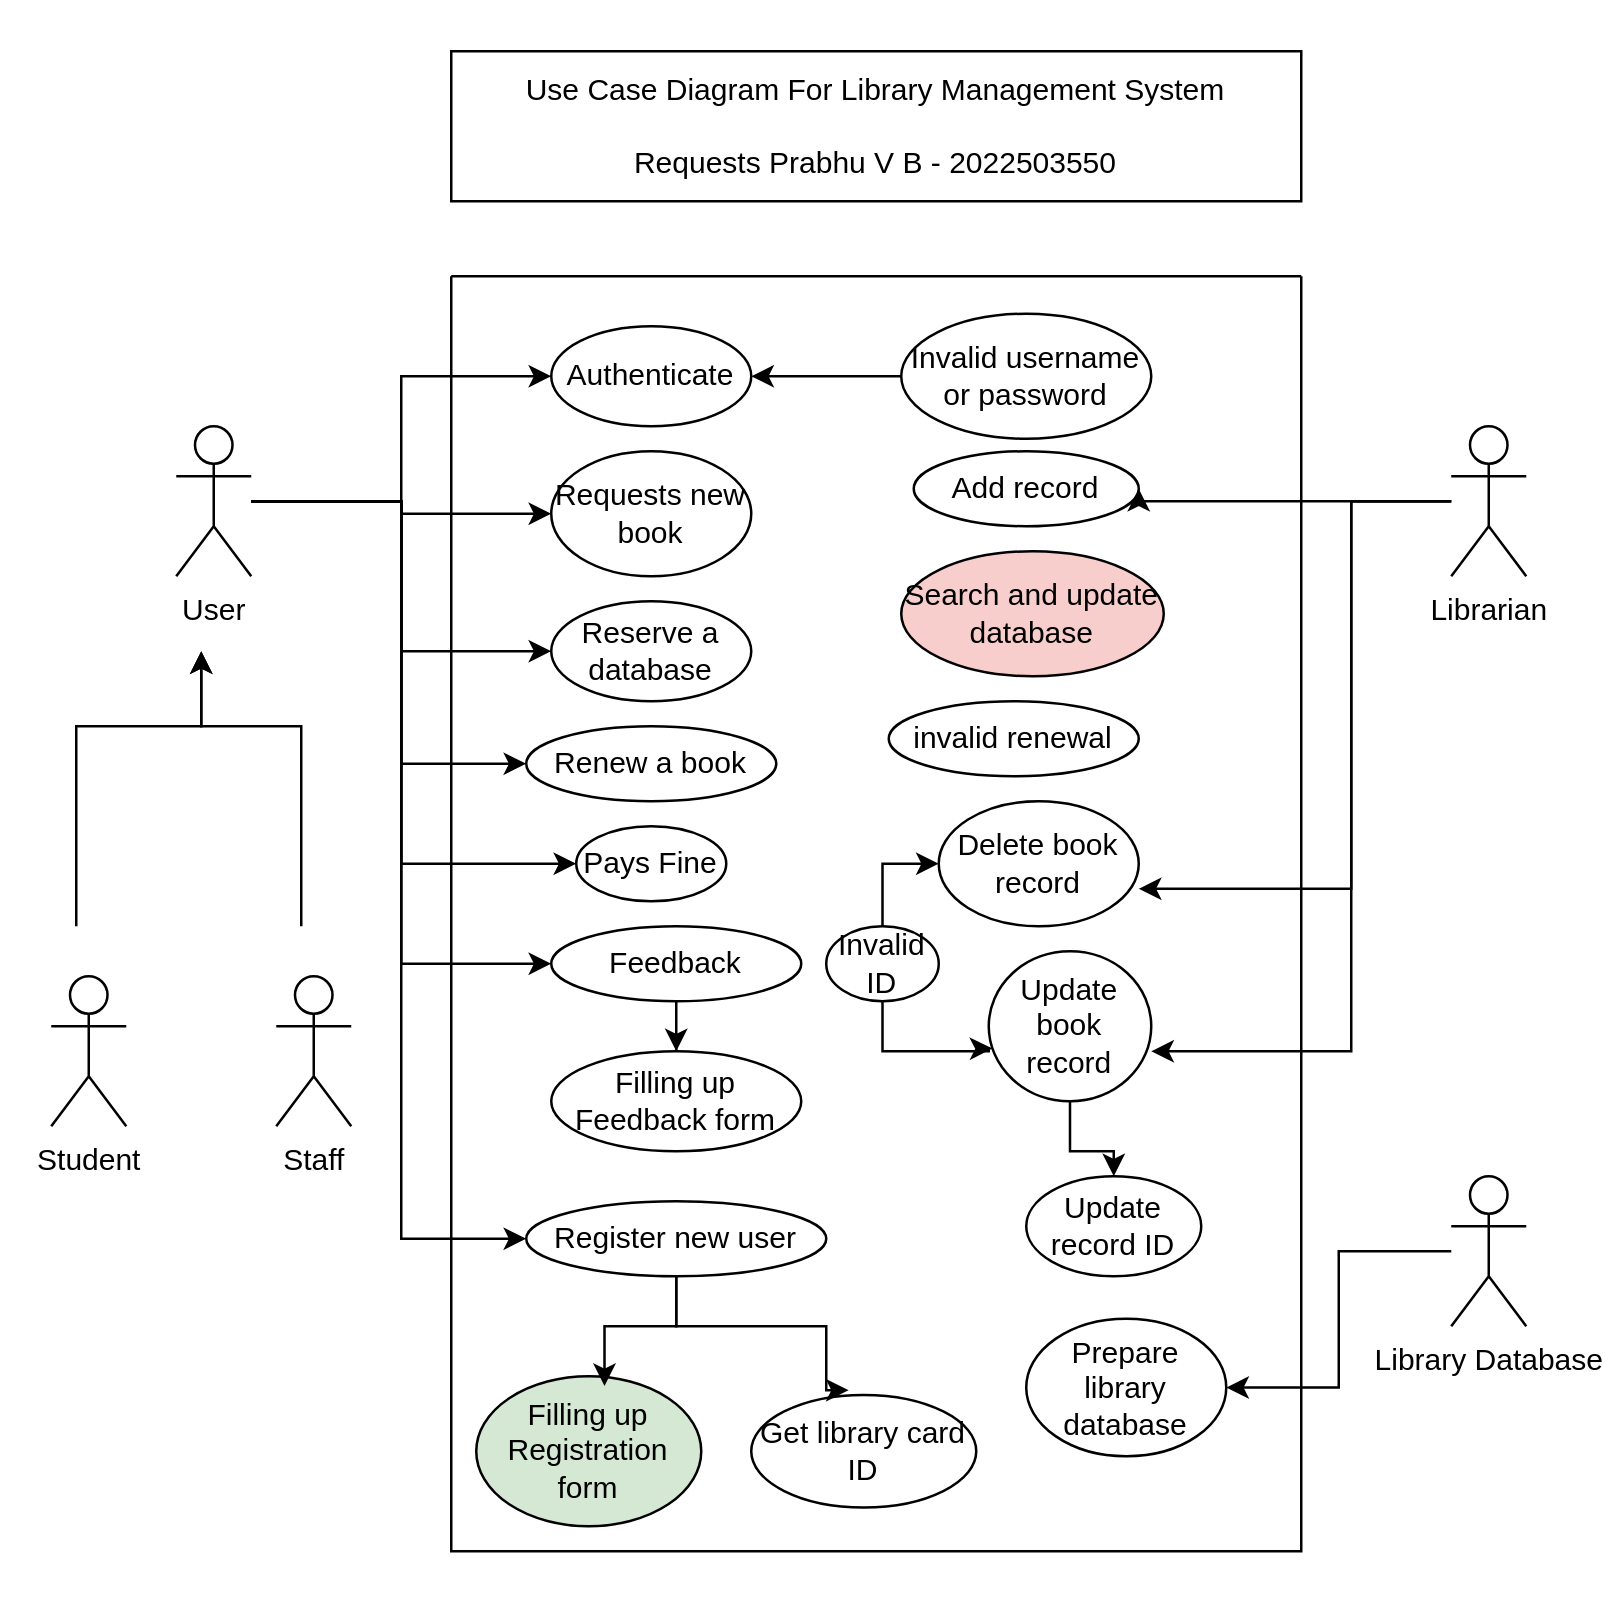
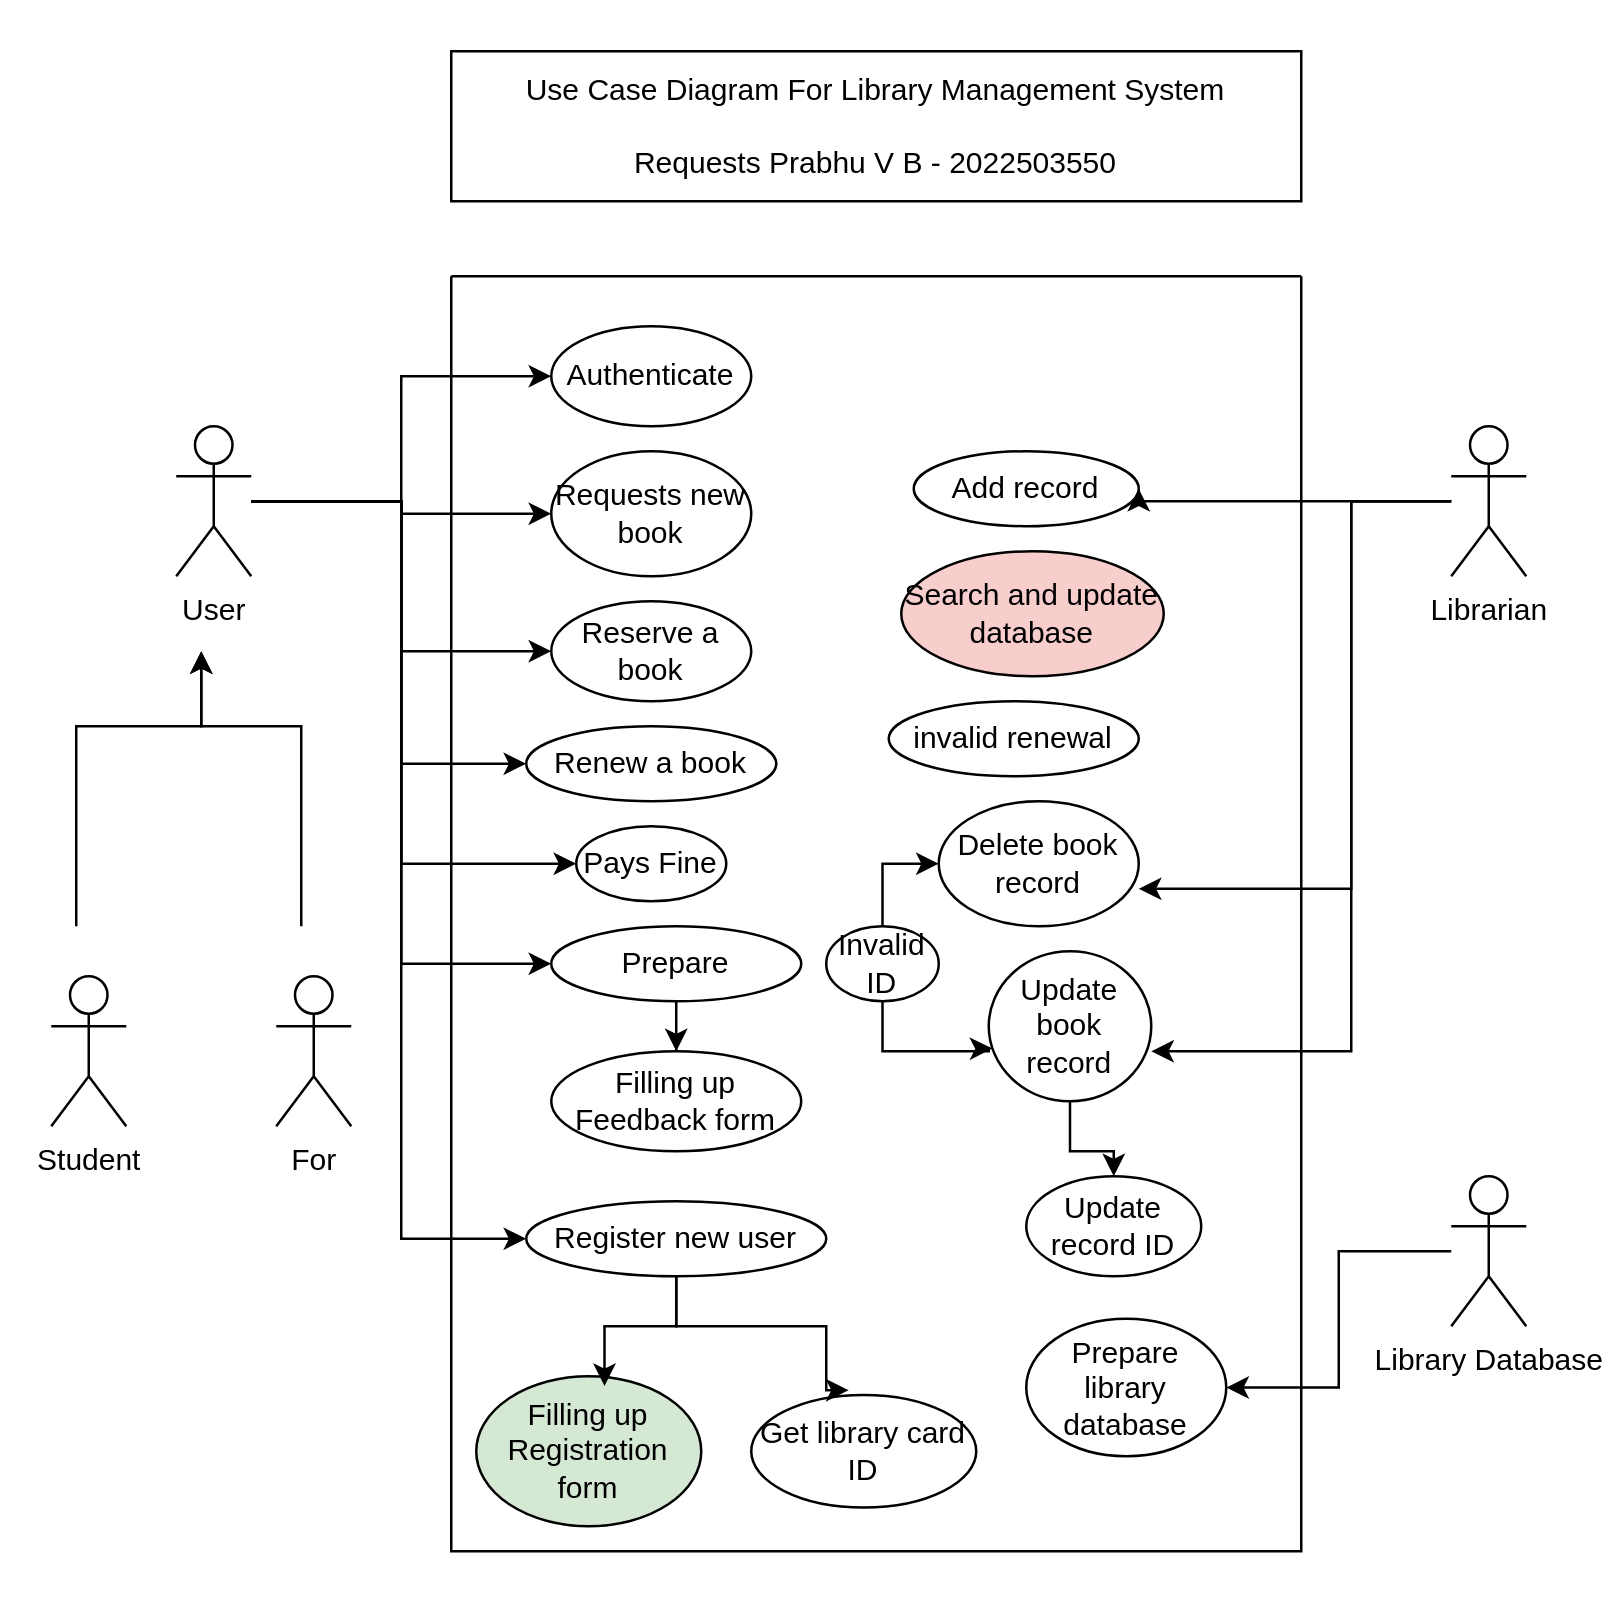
  <mxCell id="0" />
  <mxCell id="1" parent="0" />
  <mxCell id="2" value="" style="swimlane;startSize=0;" vertex="1" parent="1"><mxGeometry x="180" y="110" width="340" height="510" as="geometry" /></mxCell>
  <mxCell id="3" value="Authenticate" style="ellipse;whiteSpace=wrap;html=1;" vertex="1" parent="2"><mxGeometry x="40" y="20" width="80" height="40" as="geometry" /></mxCell>
  <mxCell id="4" value="Filling up Registration form" style="ellipse;whiteSpace=wrap;html=1;fillColor=#d5e8d4;" vertex="1" parent="2"><mxGeometry x="10" y="440" width="90" height="60" as="geometry" /></mxCell>
  <mxCell id="5" value="" style="edgeStyle=orthogonalEdgeStyle;rounded=0;orthogonalLoop=1;jettySize=auto;html=1;" edge="1" parent="2" source="6" target="13"><mxGeometry relative="1" as="geometry" /></mxCell>
- <mxCell id="6" value="Feedback" style="ellipse;whiteSpace=wrap;html=1;" vertex="1" parent="2"><mxGeometry x="40" y="260" width="100" height="30" as="geometry" /></mxCell>
+ <mxCell id="6" value="Prepare" style="ellipse;whiteSpace=wrap;html=1;" vertex="1" parent="2"><mxGeometry x="40" y="260" width="100" height="30" as="geometry" /></mxCell>
  <mxCell id="7" value="Pays Fine" style="ellipse;whiteSpace=wrap;html=1;" vertex="1" parent="2"><mxGeometry x="50" y="220" width="60" height="30" as="geometry" /></mxCell>
  <mxCell id="8" value="Renew a book" style="ellipse;whiteSpace=wrap;html=1;" vertex="1" parent="2"><mxGeometry x="30" y="180" width="100" height="30" as="geometry" /></mxCell>
  <mxCell id="9" value="Requests new book" style="ellipse;whiteSpace=wrap;html=1;" vertex="1" parent="2"><mxGeometry x="40" y="70" width="80" height="50" as="geometry" /></mxCell>
- <mxCell id="10" value="Reserve a database" style="ellipse;whiteSpace=wrap;html=1;" vertex="1" parent="2"><mxGeometry x="40" y="130" width="80" height="40" as="geometry" /></mxCell>
+ <mxCell id="10" value="Reserve a book" style="ellipse;whiteSpace=wrap;html=1;" vertex="1" parent="2"><mxGeometry x="40" y="130" width="80" height="40" as="geometry" /></mxCell>
  <mxCell id="11" value="Get library card ID" style="ellipse;whiteSpace=wrap;html=1;" vertex="1" parent="2"><mxGeometry x="120" y="447.5" width="90" height="45" as="geometry" /></mxCell>
  <mxCell id="12" value="Register new user" style="ellipse;whiteSpace=wrap;html=1;" vertex="1" parent="2"><mxGeometry x="30" y="370" width="120" height="30" as="geometry" /></mxCell>
  <mxCell id="13" value="Filling up Feedback form" style="ellipse;whiteSpace=wrap;html=1;" vertex="1" parent="2"><mxGeometry x="40" y="310" width="100" height="40" as="geometry" /></mxCell>
- <mxCell id="14" style="edgeStyle=orthogonalEdgeStyle;rounded=0;orthogonalLoop=1;jettySize=auto;html=1;entryX=1;entryY=0.5;entryDx=0;entryDy=0;" edge="1" parent="2" source="15" target="3"><mxGeometry relative="1" as="geometry" /></mxCell>
- <mxCell id="15" value="Invalid username or password" style="ellipse;whiteSpace=wrap;html=1;" vertex="1" parent="2"><mxGeometry x="180" y="15" width="100" height="50" as="geometry" /></mxCell>
  <mxCell id="16" value="Add record" style="ellipse;whiteSpace=wrap;html=1;" vertex="1" parent="2"><mxGeometry x="185" y="70" width="90" height="30" as="geometry" /></mxCell>
  <mxCell id="17" value="Search and update database" style="ellipse;whiteSpace=wrap;html=1;fillColor=#f8cecc;" vertex="1" parent="2"><mxGeometry x="180" y="110" width="105" height="50" as="geometry" /></mxCell>
  <mxCell id="18" value="invalid renewal" style="ellipse;whiteSpace=wrap;html=1;" vertex="1" parent="2"><mxGeometry x="175" y="170" width="100" height="30" as="geometry" /></mxCell>
  <mxCell id="19" value="Delete book record" style="ellipse;whiteSpace=wrap;html=1;" vertex="1" parent="2"><mxGeometry x="195" y="210" width="80" height="50" as="geometry" /></mxCell>
  <mxCell id="20" style="edgeStyle=orthogonalEdgeStyle;rounded=0;orthogonalLoop=1;jettySize=auto;html=1;entryX=0.5;entryY=0;entryDx=0;entryDy=0;" edge="1" parent="2" source="21" target="24"><mxGeometry relative="1" as="geometry" /></mxCell>
  <mxCell id="21" value="Update book record" style="ellipse;whiteSpace=wrap;html=1;" vertex="1" parent="2"><mxGeometry x="215" y="270" width="65" height="60" as="geometry" /></mxCell>
  <mxCell id="22" style="edgeStyle=orthogonalEdgeStyle;rounded=0;orthogonalLoop=1;jettySize=auto;html=1;entryX=0;entryY=0.5;entryDx=0;entryDy=0;" edge="1" parent="2" source="23" target="19"><mxGeometry relative="1" as="geometry" /></mxCell>
  <mxCell id="23" value="Invalid ID" style="ellipse;whiteSpace=wrap;html=1;" vertex="1" parent="2"><mxGeometry x="150" y="260" width="45" height="30" as="geometry" /></mxCell>
  <mxCell id="24" value="Update record ID" style="ellipse;whiteSpace=wrap;html=1;" vertex="1" parent="2"><mxGeometry x="230" y="360" width="70" height="40" as="geometry" /></mxCell>
  <mxCell id="25" value="Prepare library database" style="ellipse;whiteSpace=wrap;html=1;" vertex="1" parent="2"><mxGeometry x="230" y="417" width="80" height="55" as="geometry" /></mxCell>
  <mxCell id="26" style="edgeStyle=orthogonalEdgeStyle;rounded=0;orthogonalLoop=1;jettySize=auto;html=1;entryX=0.57;entryY=0.065;entryDx=0;entryDy=0;entryPerimeter=0;" edge="1" parent="2" source="12" target="4"><mxGeometry relative="1" as="geometry"><Array as="points"><mxPoint x="90" y="420" /><mxPoint x="61" y="420" /></Array></mxGeometry></mxCell>
  <mxCell id="27" style="edgeStyle=orthogonalEdgeStyle;rounded=0;orthogonalLoop=1;jettySize=auto;html=1;entryX=0.433;entryY=-0.043;entryDx=0;entryDy=0;entryPerimeter=0;" edge="1" parent="2" source="12" target="11"><mxGeometry relative="1" as="geometry"><Array as="points"><mxPoint x="90" y="420" /><mxPoint x="150" y="420" /></Array></mxGeometry></mxCell>
  <mxCell id="28" style="edgeStyle=orthogonalEdgeStyle;rounded=0;orthogonalLoop=1;jettySize=auto;html=1;entryX=0.023;entryY=0.648;entryDx=0;entryDy=0;entryPerimeter=0;" edge="1" parent="2" source="23" target="21"><mxGeometry relative="1" as="geometry"><Array as="points"><mxPoint x="173" y="310" /><mxPoint x="215" y="310" /><mxPoint x="215" y="309" /></Array></mxGeometry></mxCell>
  <mxCell id="29" style="edgeStyle=orthogonalEdgeStyle;rounded=0;orthogonalLoop=1;jettySize=auto;html=1;entryX=0;entryY=0.5;entryDx=0;entryDy=0;" edge="1" parent="1" source="36" target="3"><mxGeometry relative="1" as="geometry" /></mxCell>
  <mxCell id="30" style="edgeStyle=orthogonalEdgeStyle;rounded=0;orthogonalLoop=1;jettySize=auto;html=1;" edge="1" parent="1" source="36" target="9"><mxGeometry relative="1" as="geometry" /></mxCell>
  <mxCell id="31" style="edgeStyle=orthogonalEdgeStyle;rounded=0;orthogonalLoop=1;jettySize=auto;html=1;entryX=0;entryY=0.5;entryDx=0;entryDy=0;" edge="1" parent="1" source="36" target="10"><mxGeometry relative="1" as="geometry" /></mxCell>
  <mxCell id="32" style="edgeStyle=orthogonalEdgeStyle;rounded=0;orthogonalLoop=1;jettySize=auto;html=1;entryX=0;entryY=0.5;entryDx=0;entryDy=0;" edge="1" parent="1" source="36" target="8"><mxGeometry relative="1" as="geometry"><Array as="points"><mxPoint x="160" y="200" /><mxPoint x="160" y="305" /></Array></mxGeometry></mxCell>
  <mxCell id="33" style="edgeStyle=orthogonalEdgeStyle;rounded=0;orthogonalLoop=1;jettySize=auto;html=1;entryX=0;entryY=0.5;entryDx=0;entryDy=0;" edge="1" parent="1" source="36" target="7"><mxGeometry relative="1" as="geometry"><Array as="points"><mxPoint x="160" y="200" /><mxPoint x="160" y="345" /></Array></mxGeometry></mxCell>
  <mxCell id="34" style="edgeStyle=orthogonalEdgeStyle;rounded=0;orthogonalLoop=1;jettySize=auto;html=1;entryX=0;entryY=0.5;entryDx=0;entryDy=0;" edge="1" parent="1" source="36" target="6"><mxGeometry relative="1" as="geometry" /></mxCell>
  <mxCell id="35" style="edgeStyle=orthogonalEdgeStyle;rounded=0;orthogonalLoop=1;jettySize=auto;html=1;entryX=0;entryY=0.5;entryDx=0;entryDy=0;" edge="1" parent="1" source="36" target="12"><mxGeometry relative="1" as="geometry"><Array as="points"><mxPoint x="160" y="200" /><mxPoint x="160" y="495" /></Array></mxGeometry></mxCell>
  <mxCell id="36" value="User" style="shape=umlActor;verticalLabelPosition=bottom;verticalAlign=top;html=1;outlineConnect=0;" vertex="1" parent="1"><mxGeometry x="70" y="170" width="30" height="60" as="geometry" /></mxCell>
  <mxCell id="37" value="Student" style="shape=umlActor;verticalLabelPosition=bottom;verticalAlign=top;html=1;outlineConnect=0;" vertex="1" parent="1"><mxGeometry x="20" y="390" width="30" height="60" as="geometry" /></mxCell>
- <mxCell id="38" value="Staff" style="shape=umlActor;verticalLabelPosition=bottom;verticalAlign=top;html=1;outlineConnect=0;" vertex="1" parent="1"><mxGeometry x="110" y="390" width="30" height="60" as="geometry" /></mxCell>
+ <mxCell id="38" value="For" style="shape=umlActor;verticalLabelPosition=bottom;verticalAlign=top;html=1;outlineConnect=0;" vertex="1" parent="1"><mxGeometry x="110" y="390" width="30" height="60" as="geometry" /></mxCell>
  <mxCell id="39" style="edgeStyle=orthogonalEdgeStyle;rounded=0;orthogonalLoop=1;jettySize=auto;html=1;entryX=1;entryY=0.5;entryDx=0;entryDy=0;" edge="1" parent="1" source="41" target="16"><mxGeometry relative="1" as="geometry"><Array as="points"><mxPoint x="455" y="200" /></Array></mxGeometry></mxCell>
  <mxCell id="40" style="edgeStyle=orthogonalEdgeStyle;rounded=0;orthogonalLoop=1;jettySize=auto;html=1;entryX=1;entryY=0.5;entryDx=0;entryDy=0;" edge="1" parent="1"><mxGeometry relative="1" as="geometry"><mxPoint x="580" y="200" as="sourcePoint" /><mxPoint x="455" y="355" as="targetPoint" /><Array as="points"><mxPoint x="540" y="200" /><mxPoint x="540" y="355" /></Array></mxGeometry></mxCell>
  <mxCell id="41" value="Librarian" style="shape=umlActor;verticalLabelPosition=bottom;verticalAlign=top;html=1;outlineConnect=0;" vertex="1" parent="1"><mxGeometry x="580" y="170" width="30" height="60" as="geometry" /></mxCell>
  <mxCell id="42" style="edgeStyle=orthogonalEdgeStyle;rounded=0;orthogonalLoop=1;jettySize=auto;html=1;" edge="1" parent="1" source="43" target="25"><mxGeometry relative="1" as="geometry" /></mxCell>
  <mxCell id="43" value="Library Database" style="shape=umlActor;verticalLabelPosition=bottom;verticalAlign=top;html=1;outlineConnect=0;" vertex="1" parent="1"><mxGeometry x="580" y="470" width="30" height="60" as="geometry" /></mxCell>
  <mxCell id="44" style="edgeStyle=orthogonalEdgeStyle;rounded=0;orthogonalLoop=1;jettySize=auto;html=1;entryX=1;entryY=0.667;entryDx=0;entryDy=0;entryPerimeter=0;" edge="1" parent="1" source="41" target="21"><mxGeometry relative="1" as="geometry"><Array as="points"><mxPoint x="540" y="200" /><mxPoint x="540" y="420" /></Array></mxGeometry></mxCell>
  <mxCell id="45" value="" style="endArrow=classic;html=1;rounded=0;" edge="1" parent="1"><mxGeometry width="50" height="50" relative="1" as="geometry"><mxPoint x="30" y="370" as="sourcePoint" /><mxPoint x="80" y="260" as="targetPoint" /><Array as="points"><mxPoint x="30" y="330" /><mxPoint x="30" y="290" /><mxPoint x="80" y="290" /></Array></mxGeometry></mxCell>
  <mxCell id="46" value="" style="endArrow=classic;html=1;rounded=0;" edge="1" parent="1"><mxGeometry width="50" height="50" relative="1" as="geometry"><mxPoint x="120" y="370" as="sourcePoint" /><mxPoint x="80" y="260" as="targetPoint" /><Array as="points"><mxPoint x="120" y="290" /><mxPoint x="80" y="290" /><mxPoint x="80" y="280" /></Array></mxGeometry></mxCell>
  <mxCell id="47" value="Use Case Diagram For Library Management System&lt;div&gt;&lt;br&gt;&lt;div&gt;Requests Prabhu V B -&amp;nbsp;&lt;span style=&quot;background-color: initial;&quot;&gt;2022503550&lt;/span&gt;&lt;br&gt;&lt;/div&gt;&lt;/div&gt;" style="rounded=0;whiteSpace=wrap;html=1;" vertex="1" parent="1"><mxGeometry x="180" y="20" width="340" height="60" as="geometry" /></mxCell>
